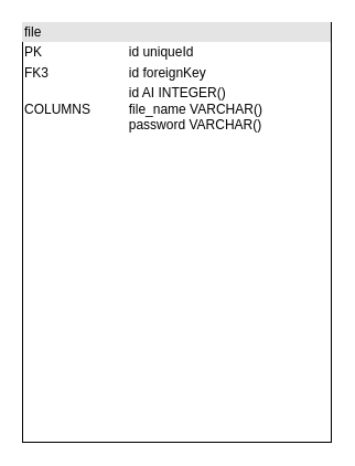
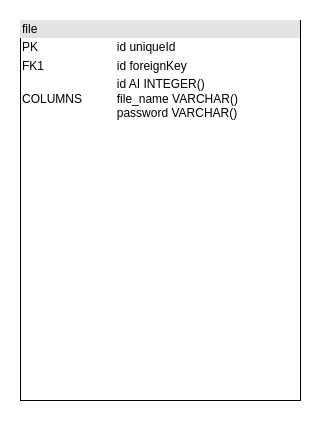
  <mxCell id="0" />
  <mxCell id="1" parent="0" />
- <mxCell id="2" value="&lt;div style=&quot;box-sizing:border-box;width:100%;background:#e4e4e4;padding:2px;&quot;&gt;&lt;font color=&quot;#000000&quot;&gt;file&lt;/font&gt;&lt;/div&gt;&lt;table style=&quot;width:100%;font-size:1em;&quot; cellpadding=&quot;2&quot; cellspacing=&quot;0&quot;&gt;&lt;tbody&gt;&lt;tr&gt;&lt;td&gt;PK&lt;/td&gt;&lt;td&gt;id&amp;nbsp;uniqueId&lt;/td&gt;&lt;/tr&gt;&lt;tr&gt;&lt;td&gt;FK3&lt;/td&gt;&lt;td&gt;id&amp;nbsp;foreignKey&lt;/td&gt;&lt;/tr&gt;&lt;tr&gt;&lt;td&gt;COLUMNS&lt;br&gt;&lt;/td&gt;&lt;td&gt;id AI INTEGER()&lt;br&gt;file_name VARCHAR()&lt;br&gt;password VARCHAR()&lt;/td&gt;&lt;/tr&gt;&lt;/tbody&gt;&lt;/table&gt;" style="verticalAlign=top;align=left;overflow=fill;html=1;" vertex="1" parent="1"><mxGeometry x="20" y="20" width="280" height="380" as="geometry" /></mxCell>
+ <mxCell id="2" value="&lt;div style=&quot;box-sizing:border-box;width:100%;background:#e4e4e4;padding:2px;&quot;&gt;&lt;font color=&quot;#000000&quot;&gt;file&lt;/font&gt;&lt;/div&gt;&lt;table style=&quot;width:100%;font-size:1em;&quot; cellpadding=&quot;2&quot; cellspacing=&quot;0&quot;&gt;&lt;tbody&gt;&lt;tr&gt;&lt;td&gt;PK&lt;/td&gt;&lt;td&gt;id&amp;nbsp;uniqueId&lt;/td&gt;&lt;/tr&gt;&lt;tr&gt;&lt;td&gt;FK1&lt;/td&gt;&lt;td&gt;id&amp;nbsp;foreignKey&lt;/td&gt;&lt;/tr&gt;&lt;tr&gt;&lt;td&gt;COLUMNS&lt;br&gt;&lt;/td&gt;&lt;td&gt;id AI INTEGER()&lt;br&gt;file_name VARCHAR()&lt;br&gt;password VARCHAR()&lt;/td&gt;&lt;/tr&gt;&lt;/tbody&gt;&lt;/table&gt;" style="verticalAlign=top;align=left;overflow=fill;html=1;" vertex="1" parent="1"><mxGeometry x="20" y="20" width="280" height="380" as="geometry" /></mxCell>
